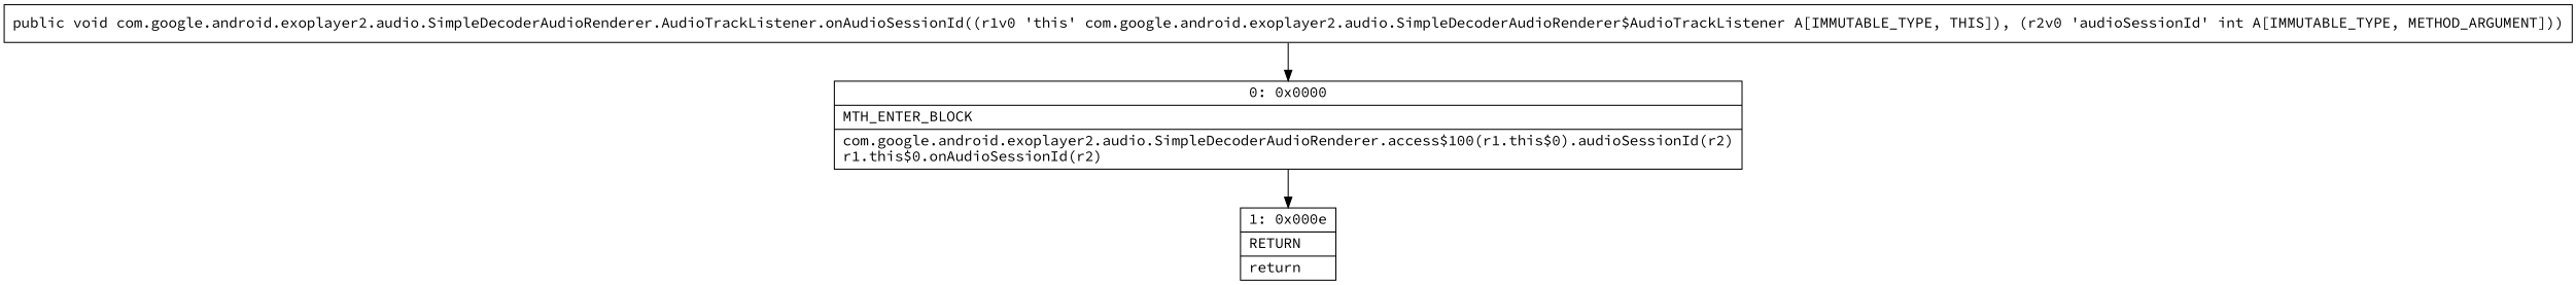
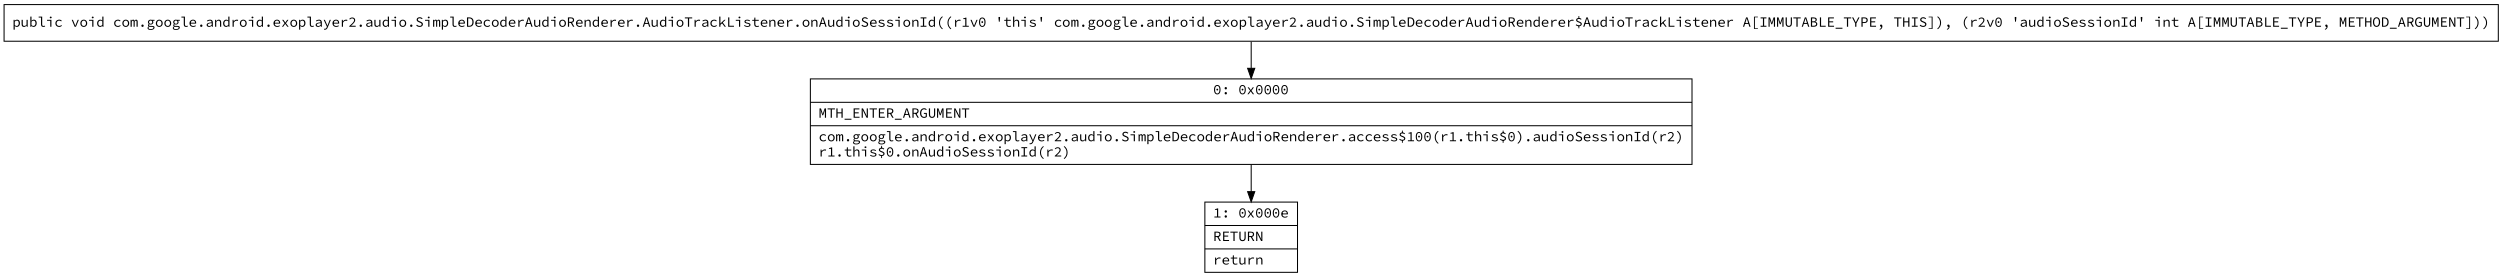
  digraph {
    fontname="Source Code Pro"
    node [shape=record fontname="Source Code Pro"]
    edge [fontname="Source Code Pro"]
-   n1 [label="{0\:\ 0x0000|MTH_ENTER_BLOCK\l|com.google.android.exoplayer2.audio.SimpleDecoderAudioRenderer.access$100(r1.this$0).audioSessionId(r2)\lr1.this$0.onAudioSessionId(r2)\l}"]
+   n1 [label="{0\:\ 0x0000|MTH_ENTER_ARGUMENT\l|com.google.android.exoplayer2.audio.SimpleDecoderAudioRenderer.access$100(r1.this$0).audioSessionId(r2)\lr1.this$0.onAudioSessionId(r2)\l}"]
    n2 [label="{1\:\ 0x000e|RETURN\l|return\l}"]
    n3 [label="{public void com.google.android.exoplayer2.audio.SimpleDecoderAudioRenderer.AudioTrackListener.onAudioSessionId((r1v0 'this' com.google.android.exoplayer2.audio.SimpleDecoderAudioRenderer$AudioTrackListener A[IMMUTABLE_TYPE, THIS]), (r2v0 'audioSessionId' int A[IMMUTABLE_TYPE, METHOD_ARGUMENT])) }"]
    n1 -> n2
    n3 -> n1
  }
